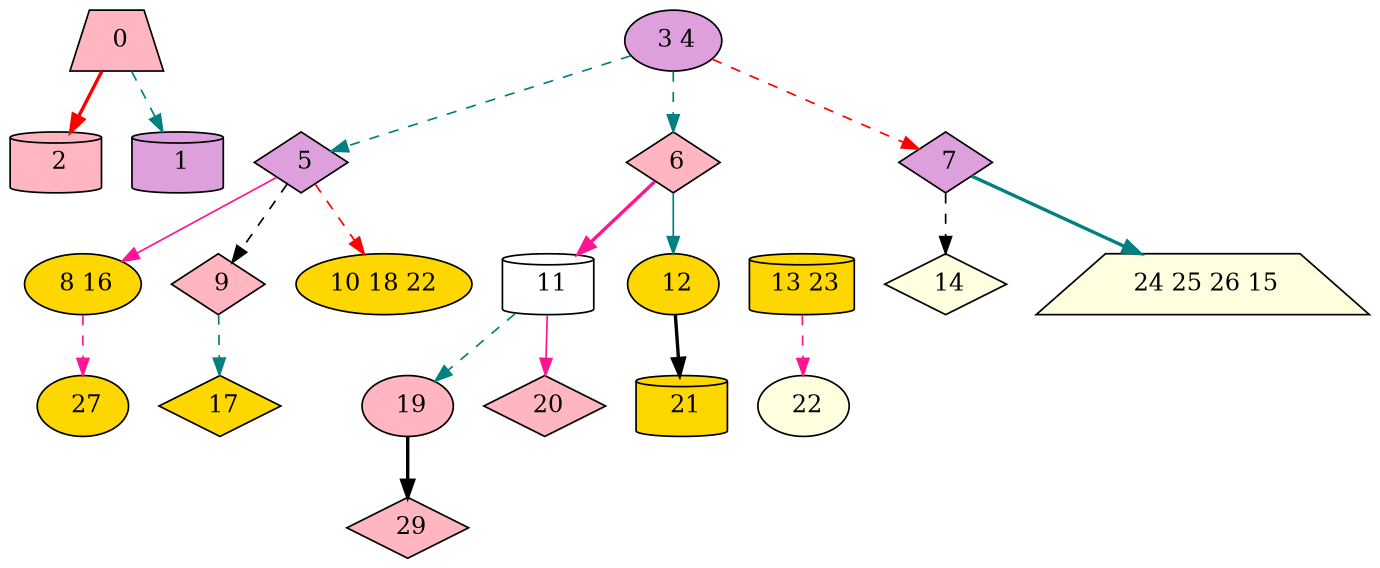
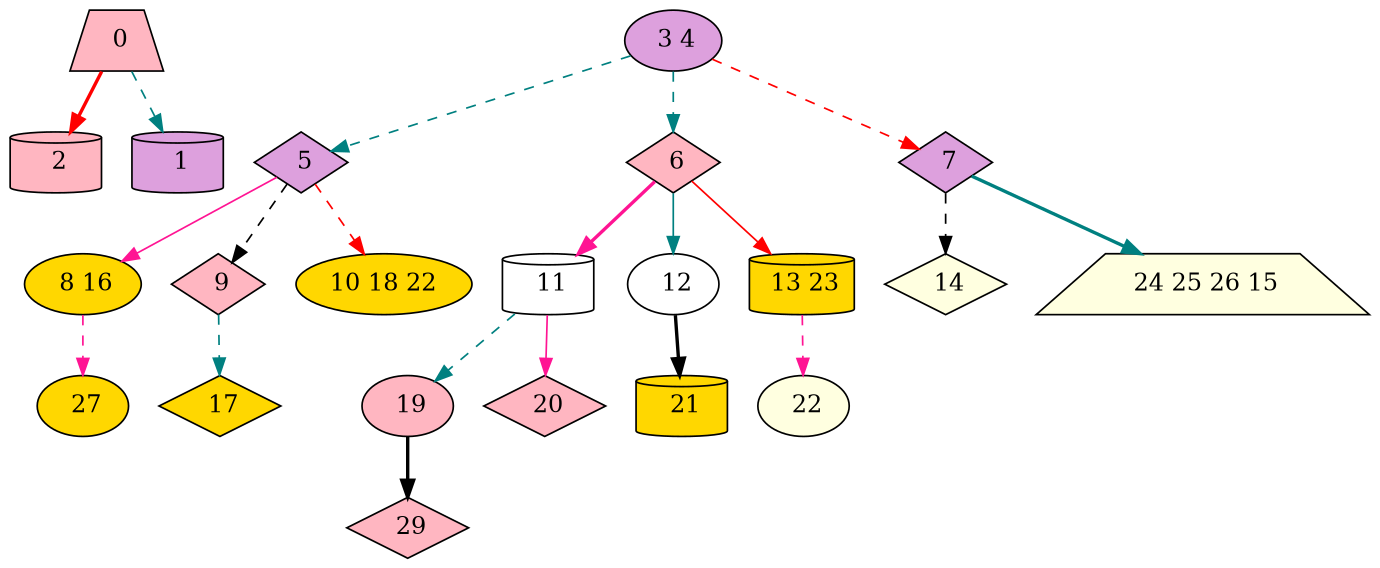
  digraph {
    node [fillcolor=lightpink shape=diamond style=filled]
    edge [color=teal style=dashed]
    " 0" [shape=trapezium]
    " 2" [shape=cylinder]
    " 1" [fillcolor=plum shape=cylinder]
    " 3 4" [fillcolor=plum shape=ellipse]
    " 5" [fillcolor=plum]
    " 6"
    " 7" [fillcolor=plum]
    " 8 16" [fillcolor=gold shape=ellipse]
    " 9"
    n10 [fillcolor=gold label="10 18 22" shape=ellipse]
    " 11" [fillcolor=white shape=cylinder]
-   " 12" [fillcolor=gold shape=ellipse]
+   " 12" [fillcolor=white shape=ellipse]
    " 13 23" [fillcolor=gold shape=cylinder]
    " 14" [fillcolor=lightyellow]
    " 24 25 26 15" [fillcolor=lightyellow shape=trapezium]
    " 27" [fillcolor=gold shape=ellipse]
    " 17" [fillcolor=gold]
    " 19" [shape=ellipse]
    " 20"
    " 21" [fillcolor=gold shape=cylinder]
    " 22" [fillcolor=lightyellow shape=ellipse]
    " 29"
    " 0" -> " 2" [color=red style=bold]
    " 0" -> " 1"
    " 3 4" -> " 5"
    " 3 4" -> " 6"
    " 3 4" -> " 7" [color=red]
    " 5" -> " 8 16" [color=deeppink style=solid]
    " 5" -> " 9" [color=black]
    " 5" -> n10 [color=red]
    " 6" -> " 11" [color=deeppink style=bold]
    " 6" -> " 12" [style=solid]
+   " 6" -> " 13 23" [color=red style=solid]
    " 7" -> " 14" [color=black]
    " 7" -> " 24 25 26 15" [style=bold]
    " 8 16" -> " 27" [color=deeppink]
    " 9" -> " 17"
    " 11" -> " 19"
    " 11" -> " 20" [color=deeppink style=solid]
    " 12" -> " 21" [color=black style=bold]
    " 13 23" -> " 22" [color=deeppink]
    " 19" -> " 29" [color=black style=bold]
  }
